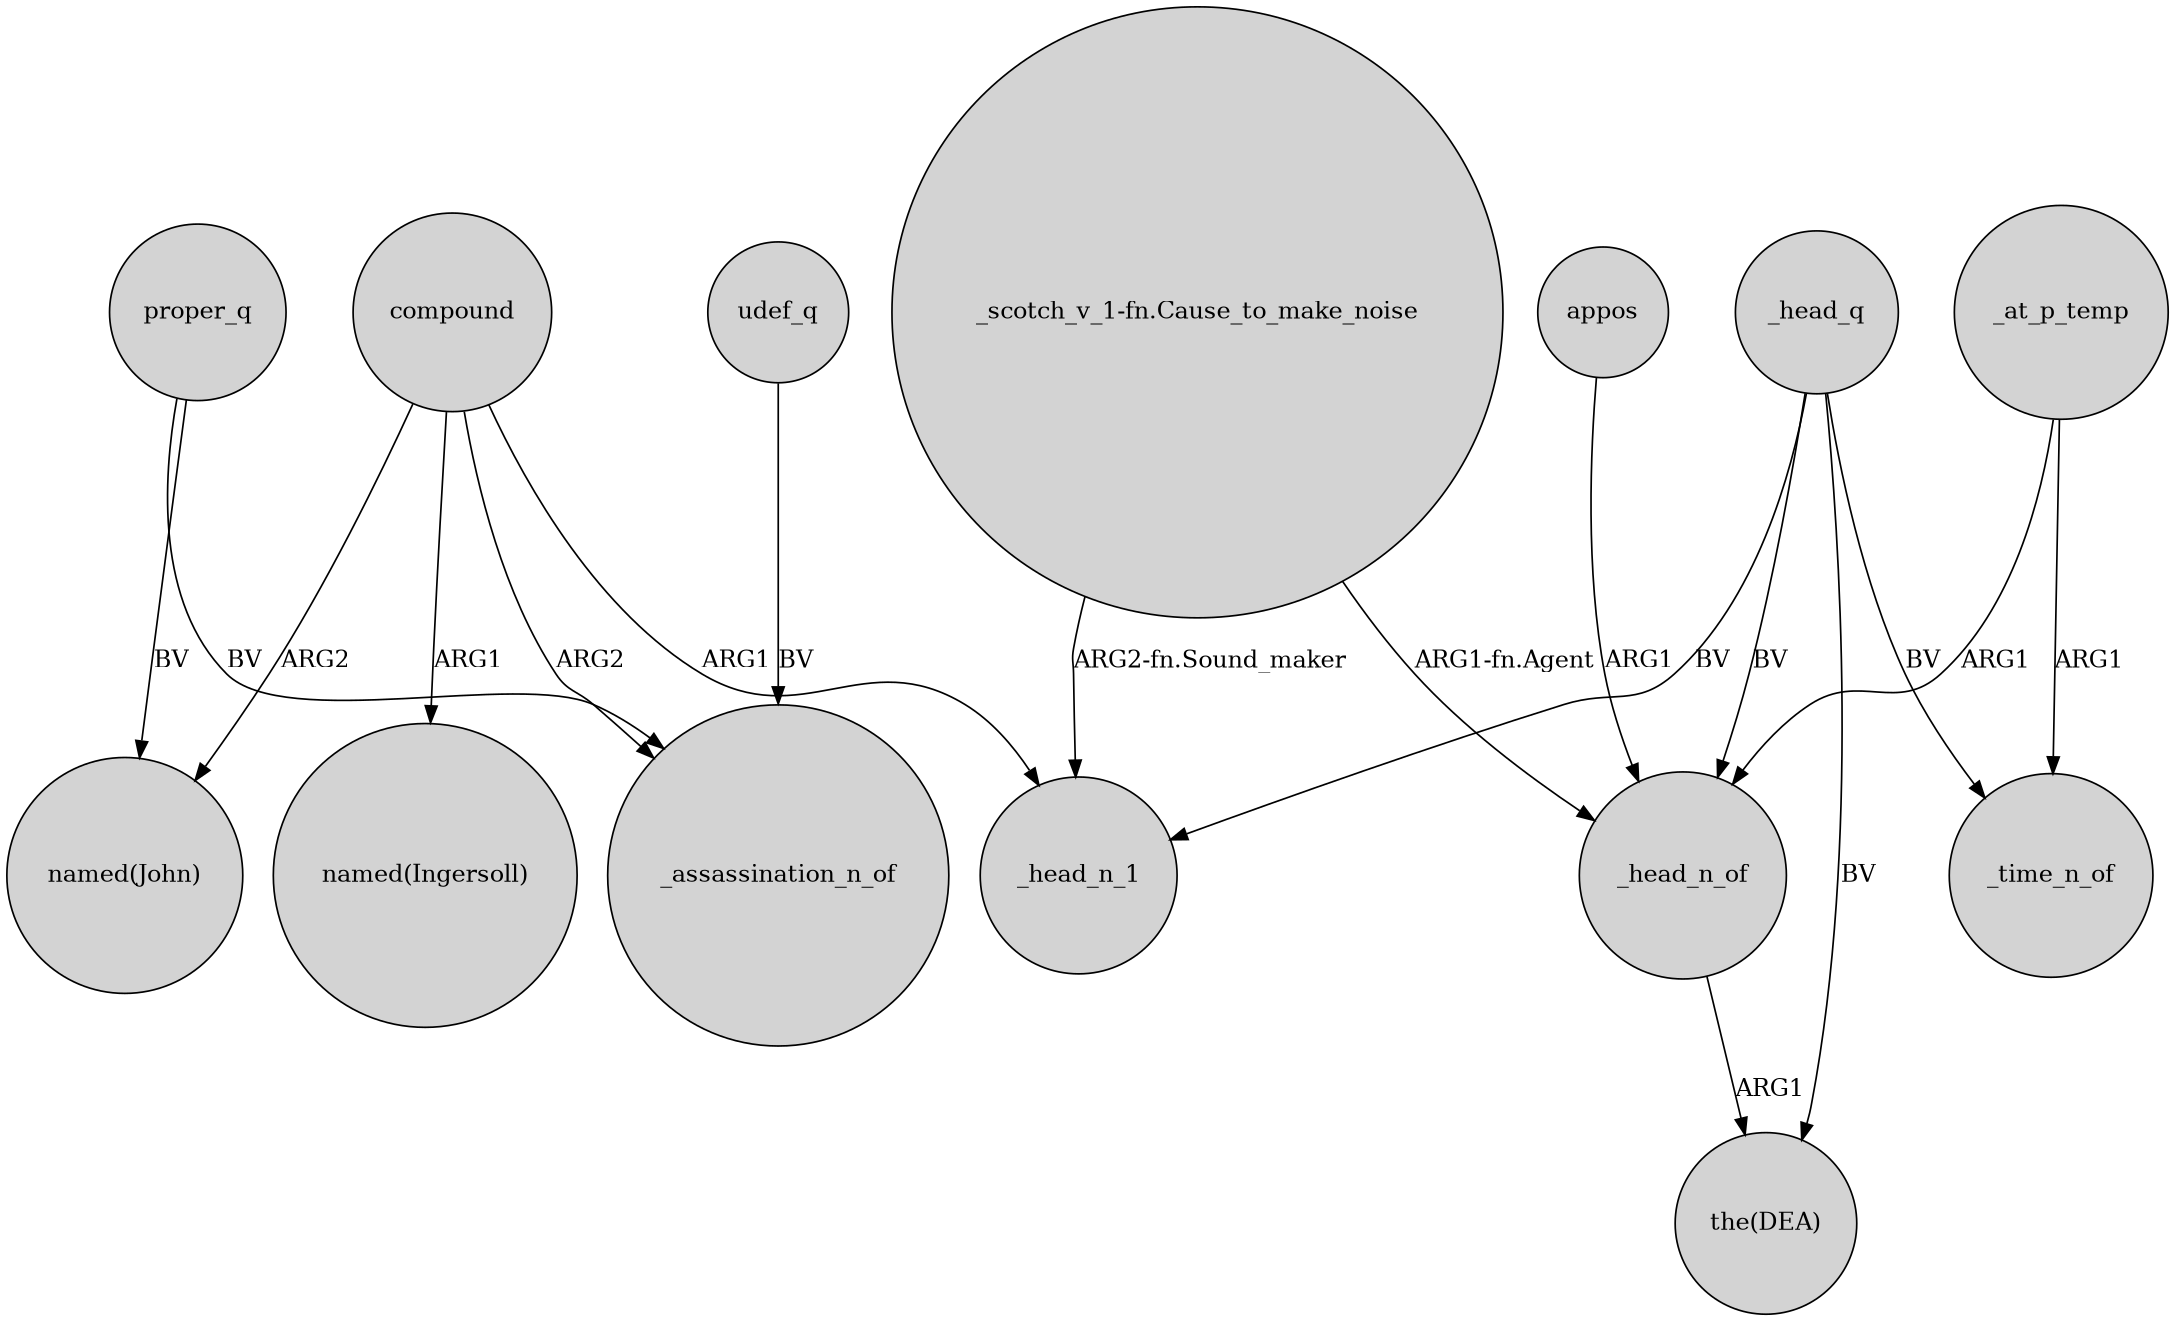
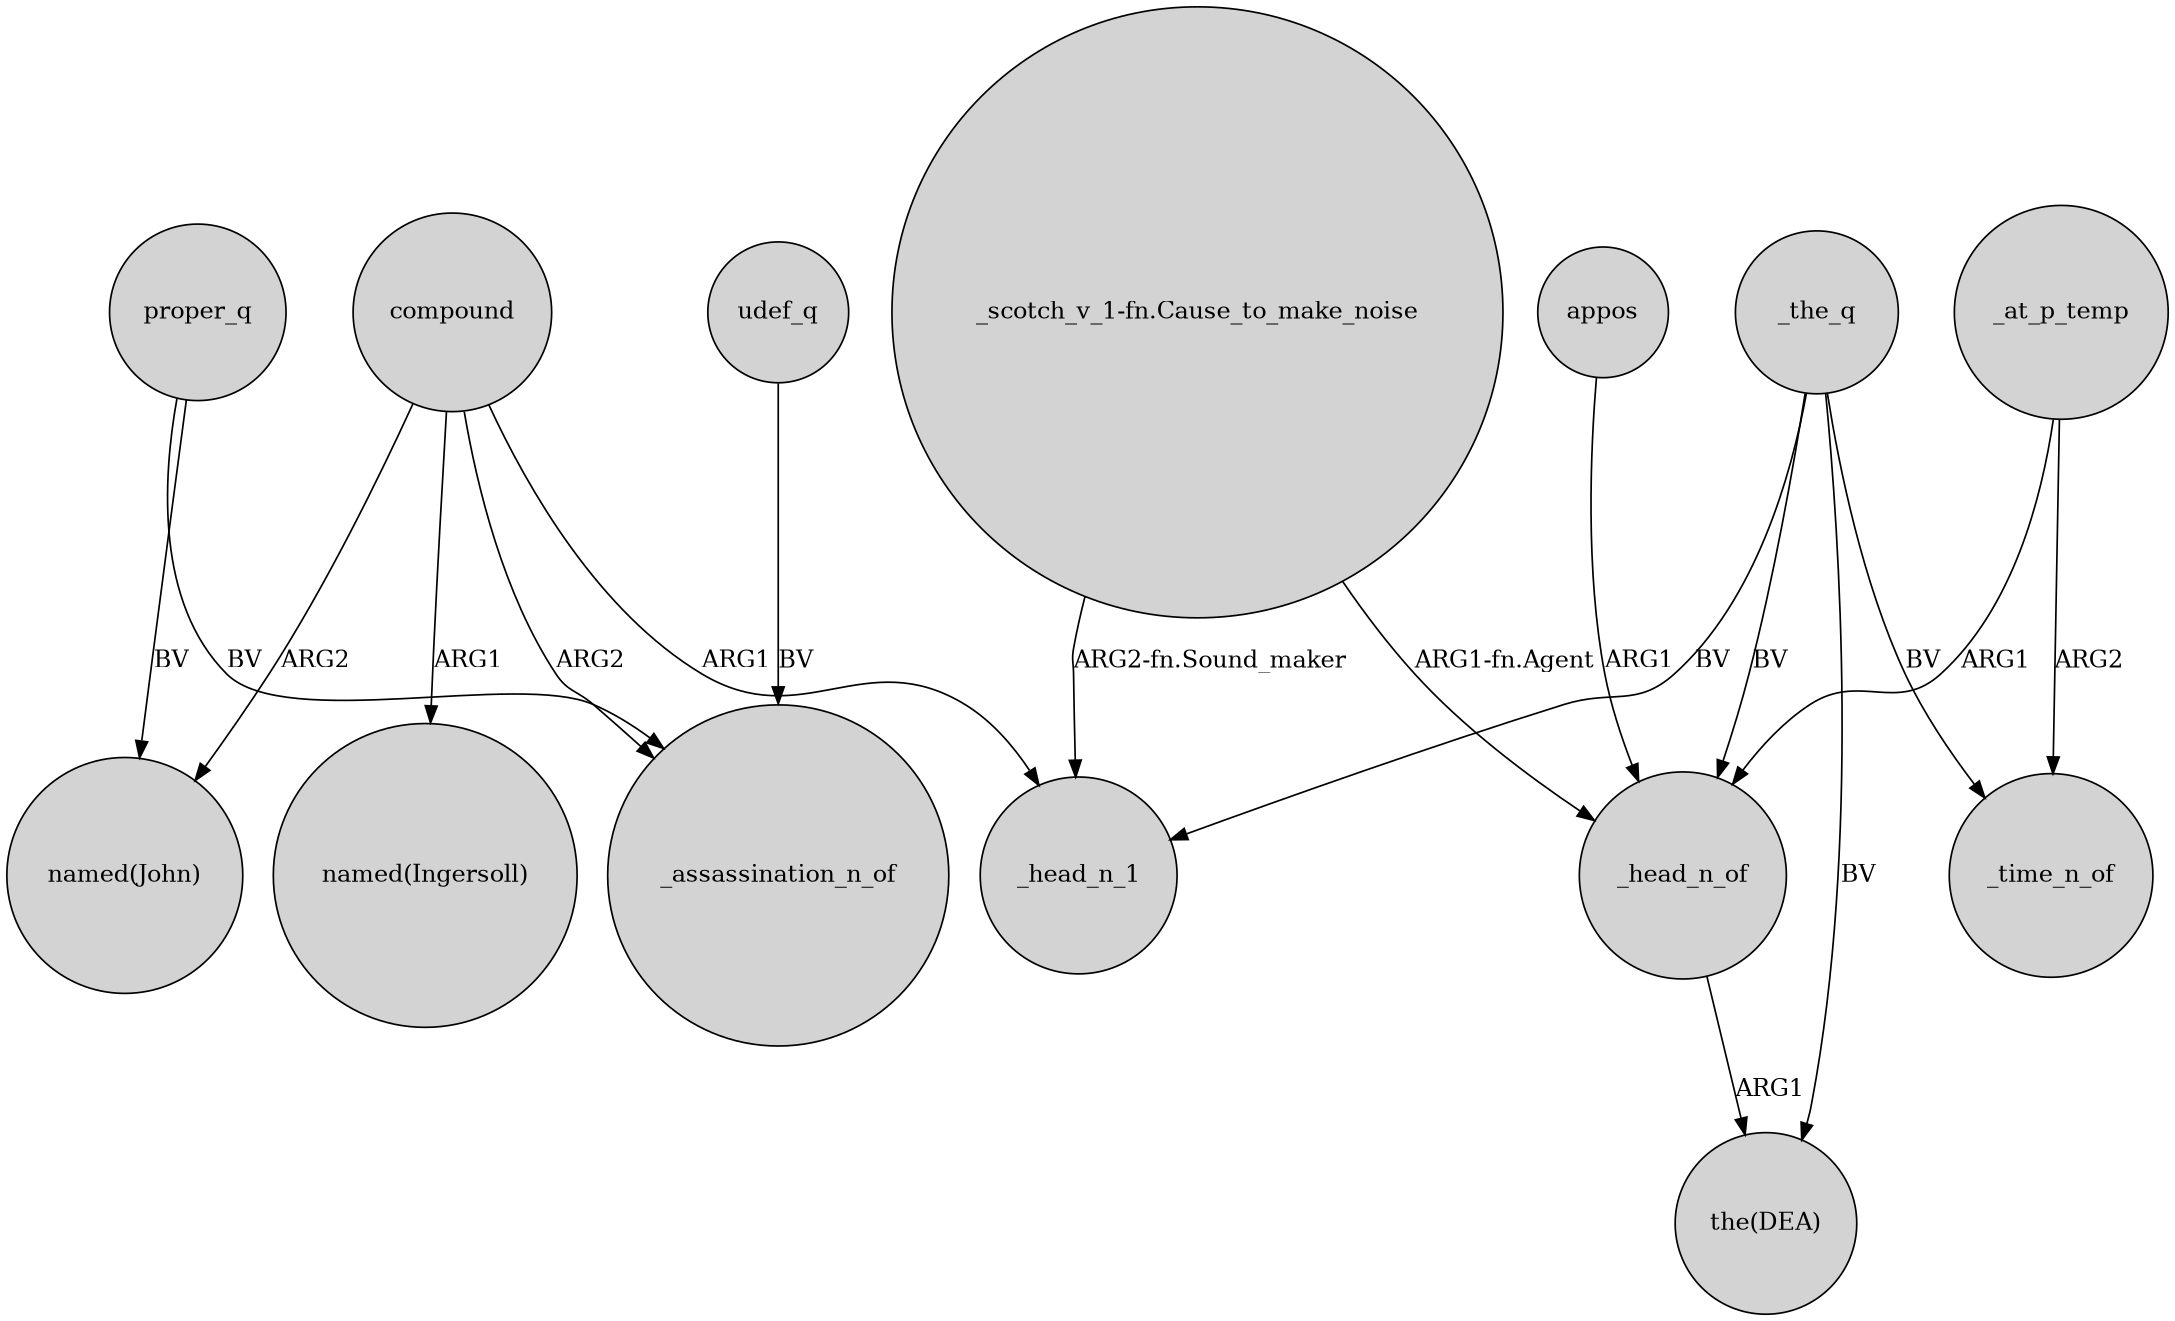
  digraph {
    node [shape=circle style=filled]
    compound
    "named(John)"
    n3 [label=_head_n_1]
    _assassination_n_of
    "named(Ingersoll)"
    "_scotch_v_1-fn.Cause_to_make_noise"
    _head_n_of
    n8 [label="the(DEA)"]
    appos
-   _the_q [label=_head_q]
+   _the_q
    _time_n_of
    _at_p_temp
    proper_q
    udef_q
    compound -> "named(John)" [label=ARG2]
    compound -> n3 [label=ARG1]
    compound -> _assassination_n_of [label=ARG2]
    compound -> "named(Ingersoll)" [label=ARG1]
    "_scotch_v_1-fn.Cause_to_make_noise" -> n3 [label="ARG2-fn.Sound_maker"]
    "_scotch_v_1-fn.Cause_to_make_noise" -> _head_n_of [label="ARG1-fn.Agent"]
    _head_n_of -> n8 [label=ARG1]
    appos -> _head_n_of [label=ARG1]
    _the_q -> n3 [label=BV]
    _the_q -> _head_n_of [label=BV]
    _the_q -> n8 [label=BV]
    _the_q -> _time_n_of [label=BV]
    _at_p_temp -> _head_n_of [label=ARG1]
-   _at_p_temp -> _time_n_of [label=ARG1]
+   _at_p_temp -> _time_n_of [label=ARG2]
    proper_q -> "named(John)" [label=BV]
    proper_q -> _assassination_n_of [label=BV]
    udef_q -> _assassination_n_of [label=BV]
  }
